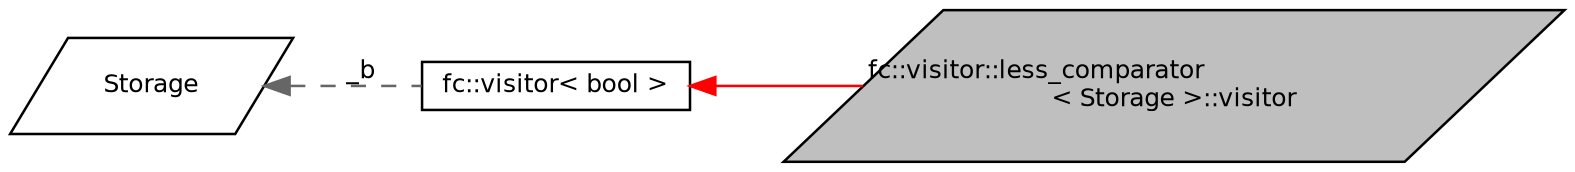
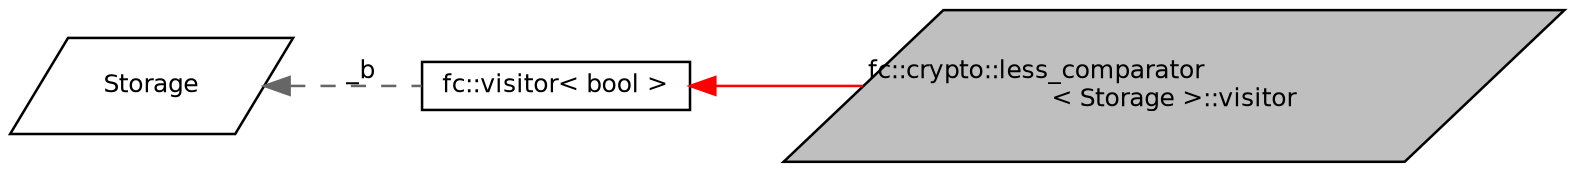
  digraph {
    rankdir=LR
    node [color=black fillcolor=white fontname=Helvetica fontsize=10 shape=parallelogram style=filled]
    edge [dir=back fontname=Helvetica fontsize=10 labelfontname=Helvetica labelfontsize=10]
-   n1 [fillcolor=grey75 fontcolor=black height=0.2 label="fc::visitor::less_comparator\l\< Storage \>::visitor" width=0.4]
+   n1 [fillcolor=grey75 fontcolor=black height=0.2 label="fc::crypto::less_comparator\l\< Storage \>::visitor" width=0.4]
    n2 [height=0.2 label="fc::visitor\< bool \>" shape=box width=0.4]
    n3 [height=0.2 label=Storage width=0.4]
    n2 -> n1 [color=red style=solid]
    n3 -> n2 [color=gray40 label=" _b" style=dashed]
  }
